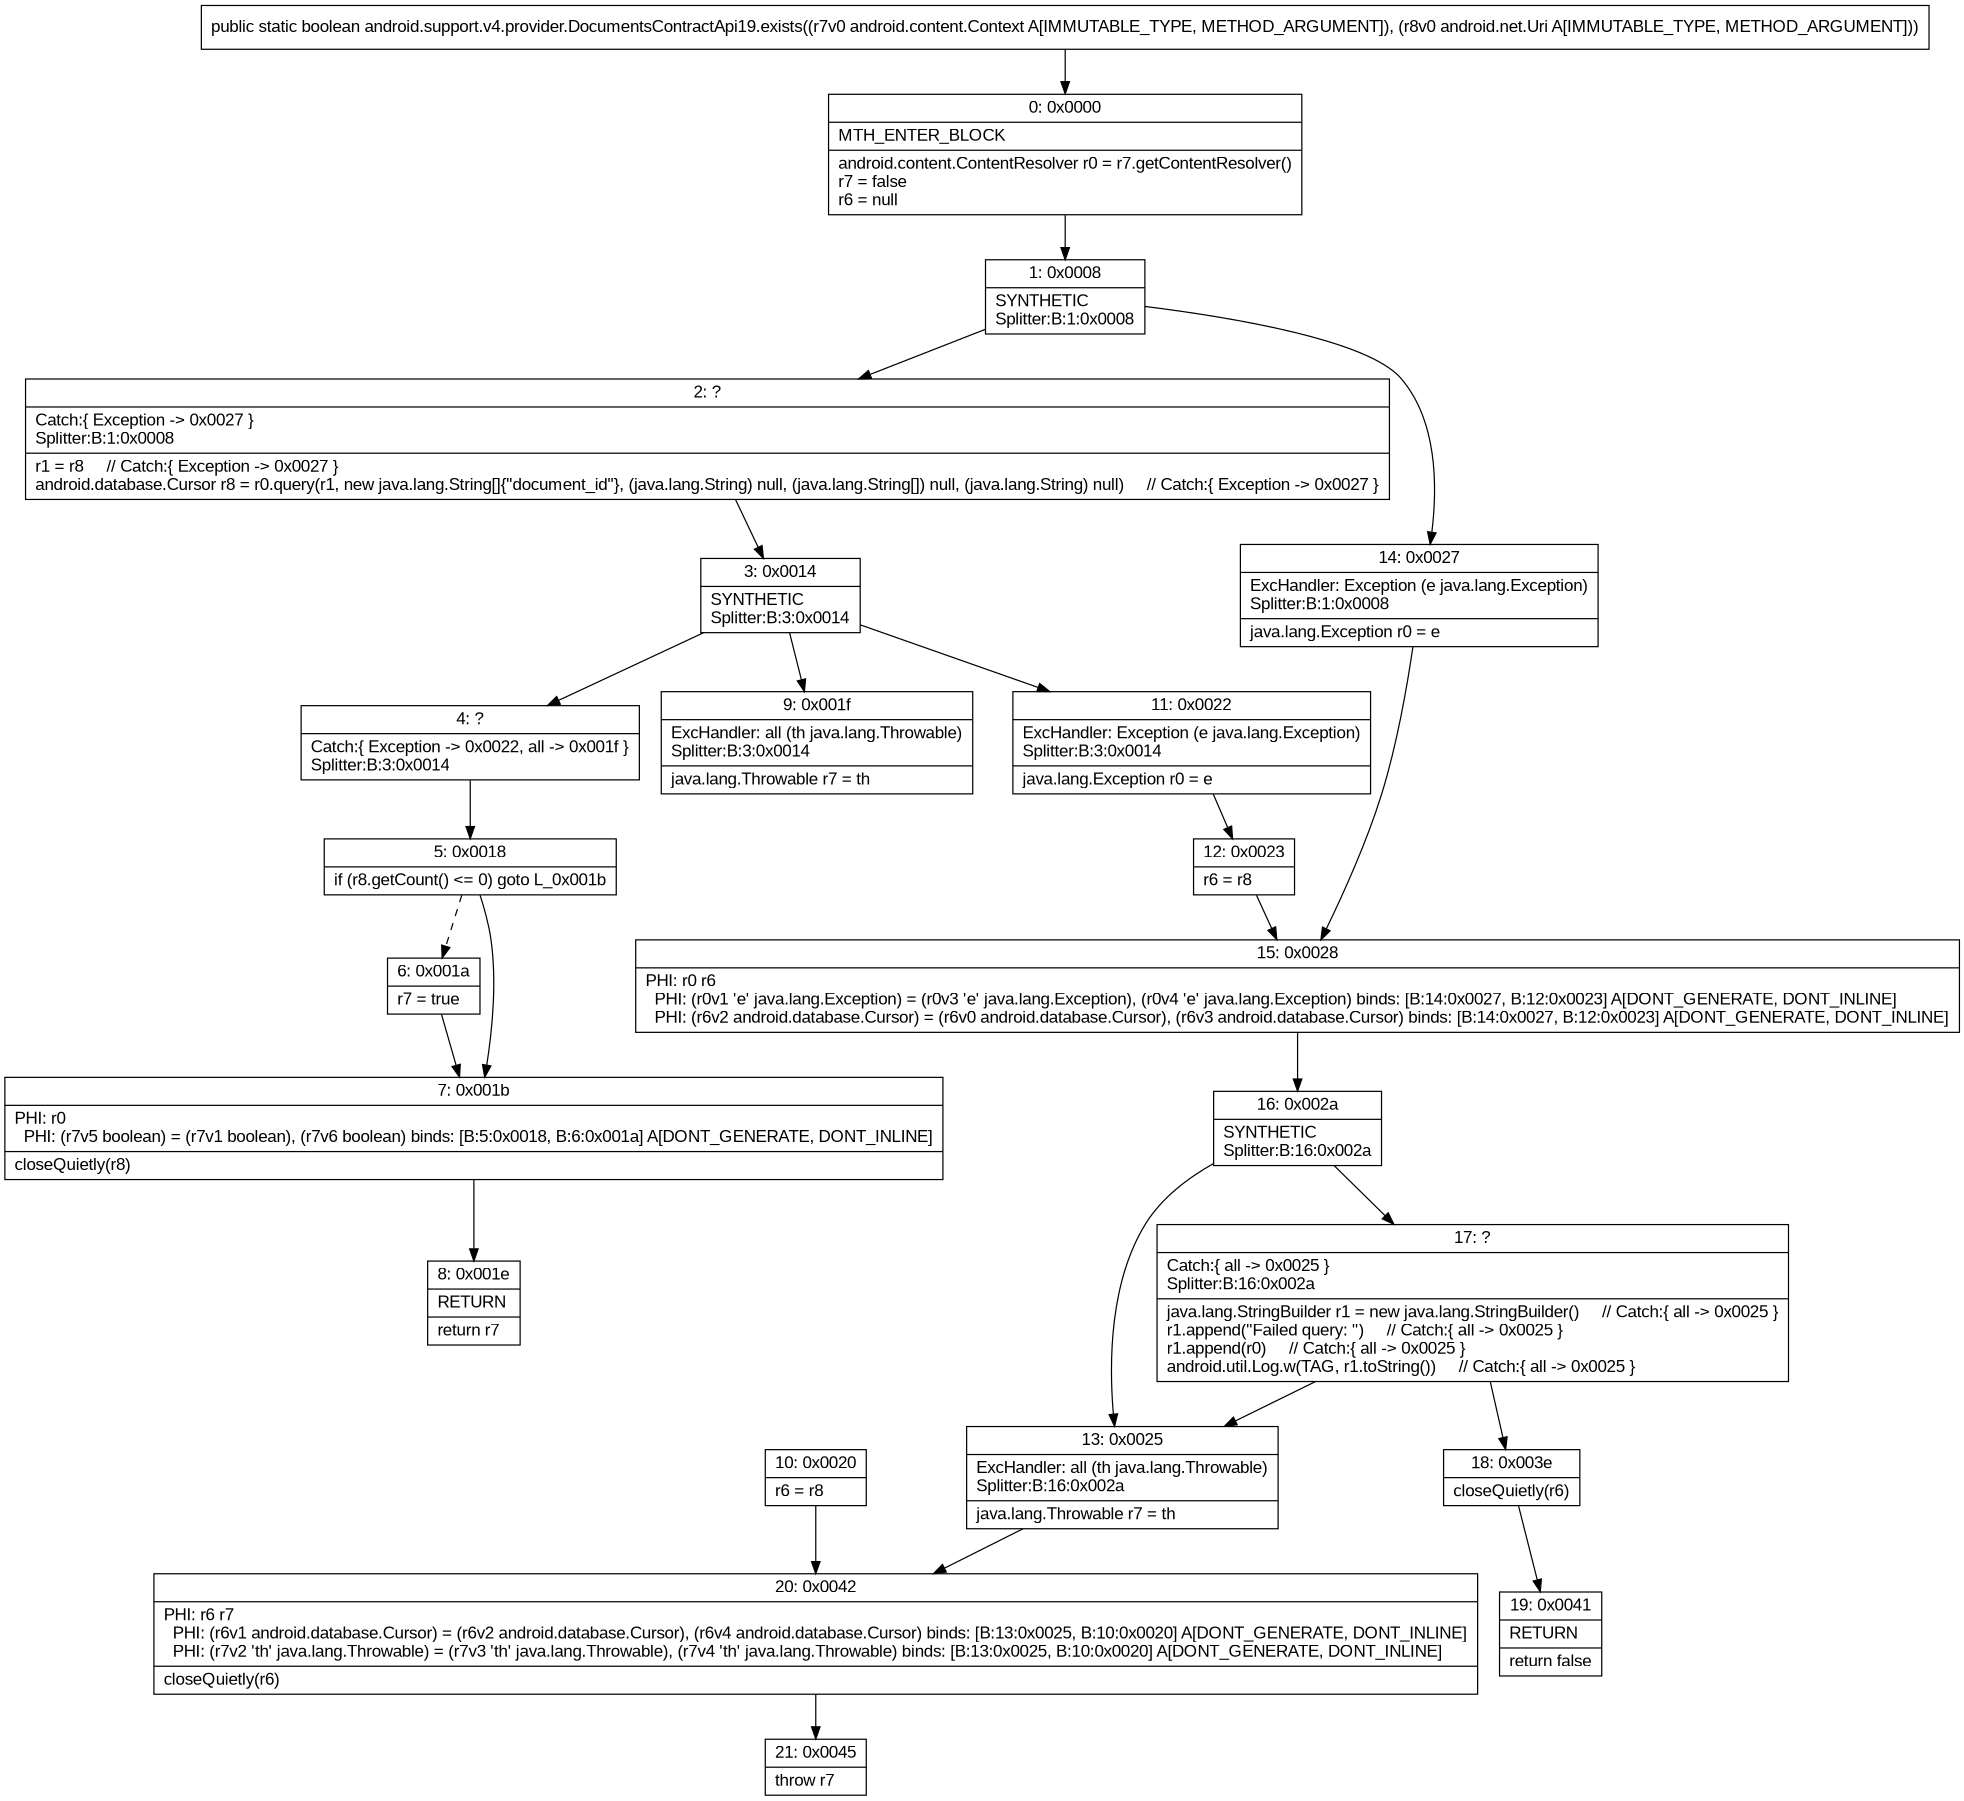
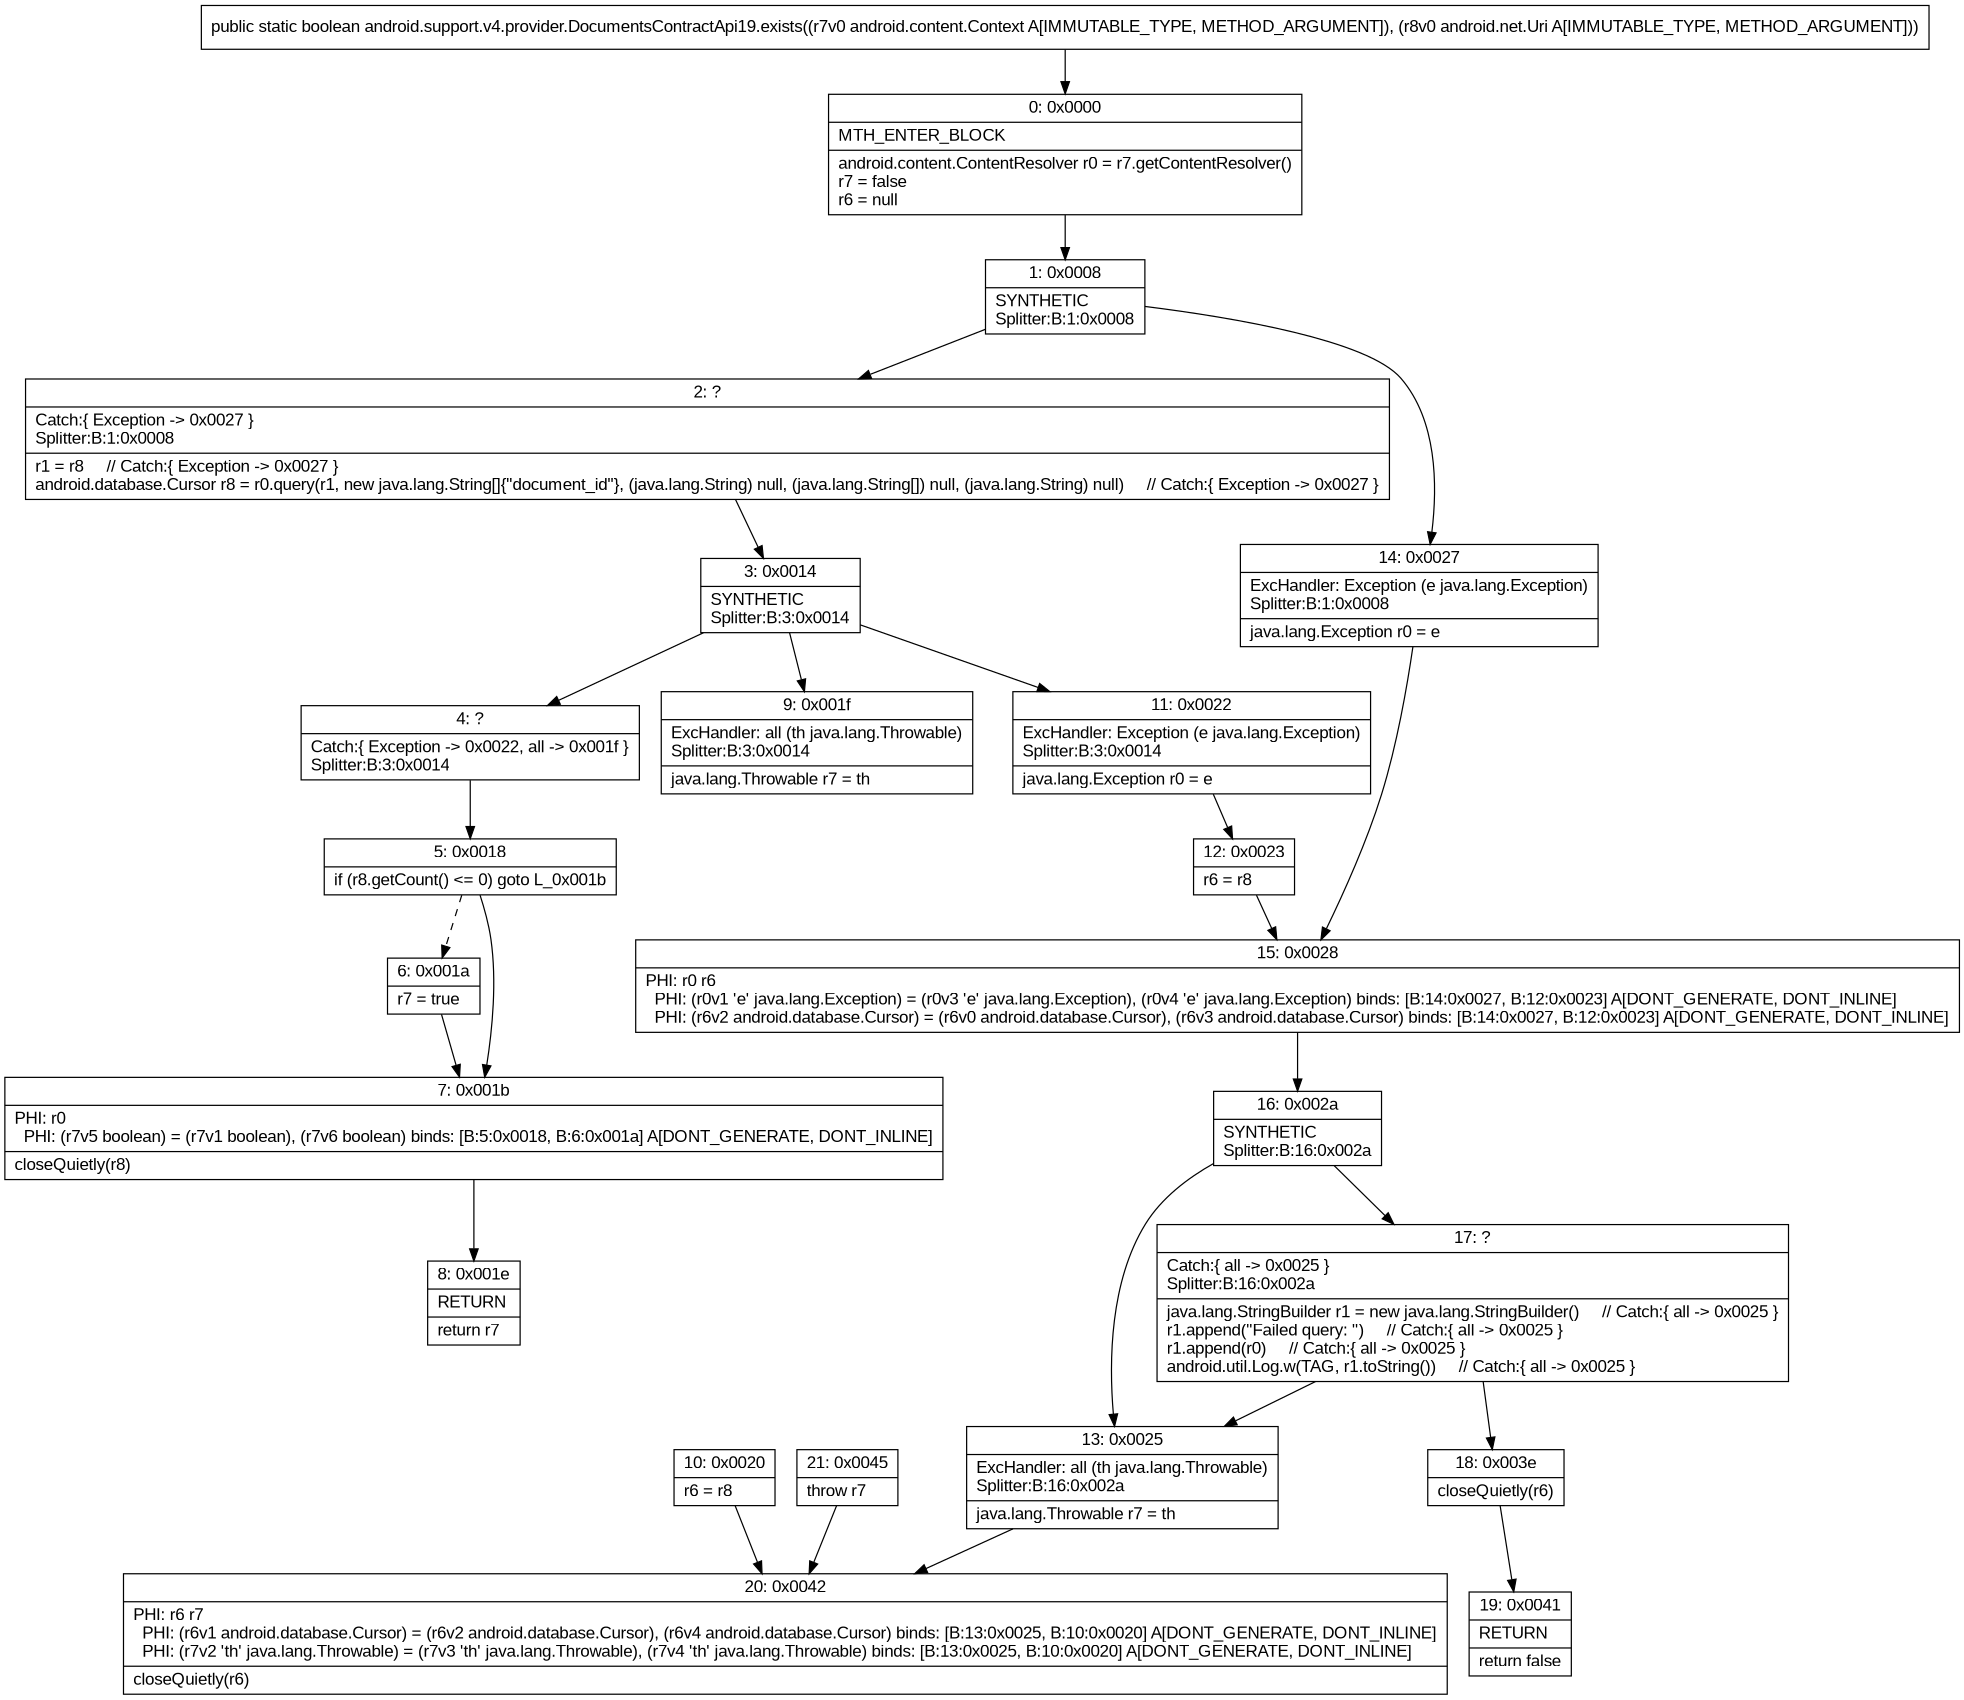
  digraph {
    fontname="Liberation Sans"
    node [fontname="Liberation Sans" shape=record]
    edge [fontname="Liberation Sans"]
    n1 [label="{0\:\ 0x0000|MTH_ENTER_BLOCK\l|android.content.ContentResolver r0 = r7.getContentResolver()\lr7 = false\lr6 = null\l}"]
    n2 [label="{1\:\ 0x0008|SYNTHETIC\lSplitter:B:1:0x0008\l}"]
    n3 [label="{2\:\ ?|Catch:\{ Exception \-\> 0x0027 \}\lSplitter:B:1:0x0008\l|r1 = r8     \/\/ Catch:\{ Exception \-\> 0x0027 \}\landroid.database.Cursor r8 = r0.query(r1, new java.lang.String[]\{\"document_id\"\}, (java.lang.String) null, (java.lang.String[]) null, (java.lang.String) null)     \/\/ Catch:\{ Exception \-\> 0x0027 \}\l}"]
    n4 [label="{14\:\ 0x0027|ExcHandler: Exception (e java.lang.Exception)\lSplitter:B:1:0x0008\l|java.lang.Exception r0 = e\l}"]
    n5 [label="{3\:\ 0x0014|SYNTHETIC\lSplitter:B:3:0x0014\l}"]
    n6 [label="{15\:\ 0x0028|PHI: r0 r6 \l  PHI: (r0v1 'e' java.lang.Exception) = (r0v3 'e' java.lang.Exception), (r0v4 'e' java.lang.Exception) binds: [B:14:0x0027, B:12:0x0023] A[DONT_GENERATE, DONT_INLINE]\l  PHI: (r6v2 android.database.Cursor) = (r6v0 android.database.Cursor), (r6v3 android.database.Cursor) binds: [B:14:0x0027, B:12:0x0023] A[DONT_GENERATE, DONT_INLINE]\l}"]
    n7 [label="{4\:\ ?|Catch:\{ Exception \-\> 0x0022, all \-\> 0x001f \}\lSplitter:B:3:0x0014\l}"]
    n8 [label="{9\:\ 0x001f|ExcHandler: all (th java.lang.Throwable)\lSplitter:B:3:0x0014\l|java.lang.Throwable r7 = th\l}"]
    n9 [label="{11\:\ 0x0022|ExcHandler: Exception (e java.lang.Exception)\lSplitter:B:3:0x0014\l|java.lang.Exception r0 = e\l}"]
    n10 [label="{5\:\ 0x0018|if (r8.getCount() \<= 0) goto L_0x001b\l}"]
    n11 [label="{12\:\ 0x0023|r6 = r8\l}"]
    n12 [label="{6\:\ 0x001a|r7 = true\l}"]
    n13 [label="{7\:\ 0x001b|PHI: r0 \l  PHI: (r7v5 boolean) = (r7v1 boolean), (r7v6 boolean) binds: [B:5:0x0018, B:6:0x001a] A[DONT_GENERATE, DONT_INLINE]\l|closeQuietly(r8)\l}"]
    n14 [label="{8\:\ 0x001e|RETURN\l|return r7\l}"]
    n15 [label="{10\:\ 0x0020|r6 = r8\l}"]
    n16 [label="{20\:\ 0x0042|PHI: r6 r7 \l  PHI: (r6v1 android.database.Cursor) = (r6v2 android.database.Cursor), (r6v4 android.database.Cursor) binds: [B:13:0x0025, B:10:0x0020] A[DONT_GENERATE, DONT_INLINE]\l  PHI: (r7v2 'th' java.lang.Throwable) = (r7v3 'th' java.lang.Throwable), (r7v4 'th' java.lang.Throwable) binds: [B:13:0x0025, B:10:0x0020] A[DONT_GENERATE, DONT_INLINE]\l|closeQuietly(r6)\l}"]
    n17 [label="{21\:\ 0x0045|throw r7\l}"]
    n18 [label="{16\:\ 0x002a|SYNTHETIC\lSplitter:B:16:0x002a\l}"]
    n19 [label="{13\:\ 0x0025|ExcHandler: all (th java.lang.Throwable)\lSplitter:B:16:0x002a\l|java.lang.Throwable r7 = th\l}"]
    n20 [label="{17\:\ ?|Catch:\{ all \-\> 0x0025 \}\lSplitter:B:16:0x002a\l|java.lang.StringBuilder r1 = new java.lang.StringBuilder()     \/\/ Catch:\{ all \-\> 0x0025 \}\lr1.append(\"Failed query: \")     \/\/ Catch:\{ all \-\> 0x0025 \}\lr1.append(r0)     \/\/ Catch:\{ all \-\> 0x0025 \}\landroid.util.Log.w(TAG, r1.toString())     \/\/ Catch:\{ all \-\> 0x0025 \}\l}"]
    n21 [label="{18\:\ 0x003e|closeQuietly(r6)\l}"]
    n22 [label="{19\:\ 0x0041|RETURN\l|return false\l}"]
    n23 [label="{public static boolean android.support.v4.provider.DocumentsContractApi19.exists((r7v0 android.content.Context A[IMMUTABLE_TYPE, METHOD_ARGUMENT]), (r8v0 android.net.Uri A[IMMUTABLE_TYPE, METHOD_ARGUMENT])) }"]
    n1 -> n2
    n2 -> n3
    n2 -> n4
    n3 -> n5
    n4 -> n6
    n5 -> n7
    n5 -> n8
    n5 -> n9
    n6 -> n18
    n7 -> n10
    n9 -> n11
    n10 -> n12 [style=dashed]
    n10 -> n13
    n11 -> n6
    n12 -> n13
    n13 -> n14
    n15 -> n16
-   n16 -> n17
+   n17 -> n16
    n18 -> n19
    n18 -> n20
    n19 -> n16
    n20 -> n19
    n20 -> n21
    n21 -> n22
    n23 -> n1
  }
